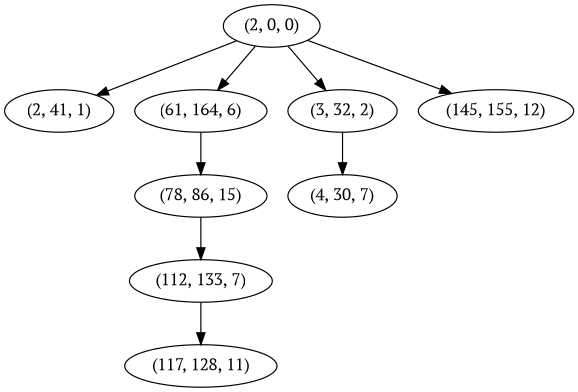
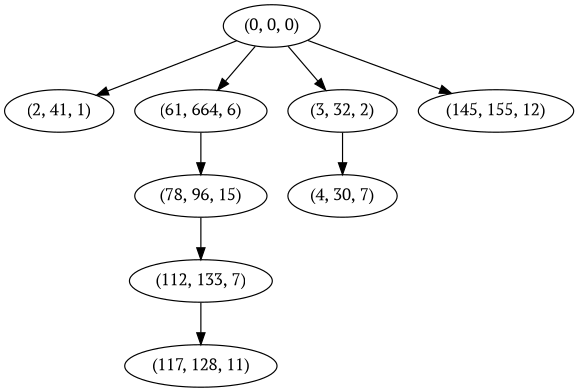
  digraph {
    fontname="PT Serif"
    node [fontname="PT Serif"]
    edge [fontname="PT Serif"]
-   "(0, 0, 0)" [label="(2, 0, 0)"]
+   "(0, 0, 0)"
    "(2, 41, 1)"
-   "(61, 164, 6)"
+   "(61, 164, 6)" [label="(61, 664, 6)"]
    "(3, 32, 2)"
    "(145, 155, 12)"
-   "(78, 96, 15)" [label="(78, 86, 15)"]
+   "(78, 96, 15)"
    n7 [label="(4, 30, 7)"]
    "(112, 133, 7)"
    "(117, 128, 11)"
    "(0, 0, 0)" -> "(2, 41, 1)"
    "(0, 0, 0)" -> "(61, 164, 6)"
    "(0, 0, 0)" -> "(3, 32, 2)"
    "(0, 0, 0)" -> "(145, 155, 12)"
    "(61, 164, 6)" -> "(78, 96, 15)"
    "(3, 32, 2)" -> n7
    "(78, 96, 15)" -> "(112, 133, 7)"
    "(112, 133, 7)" -> "(117, 128, 11)"
  }
